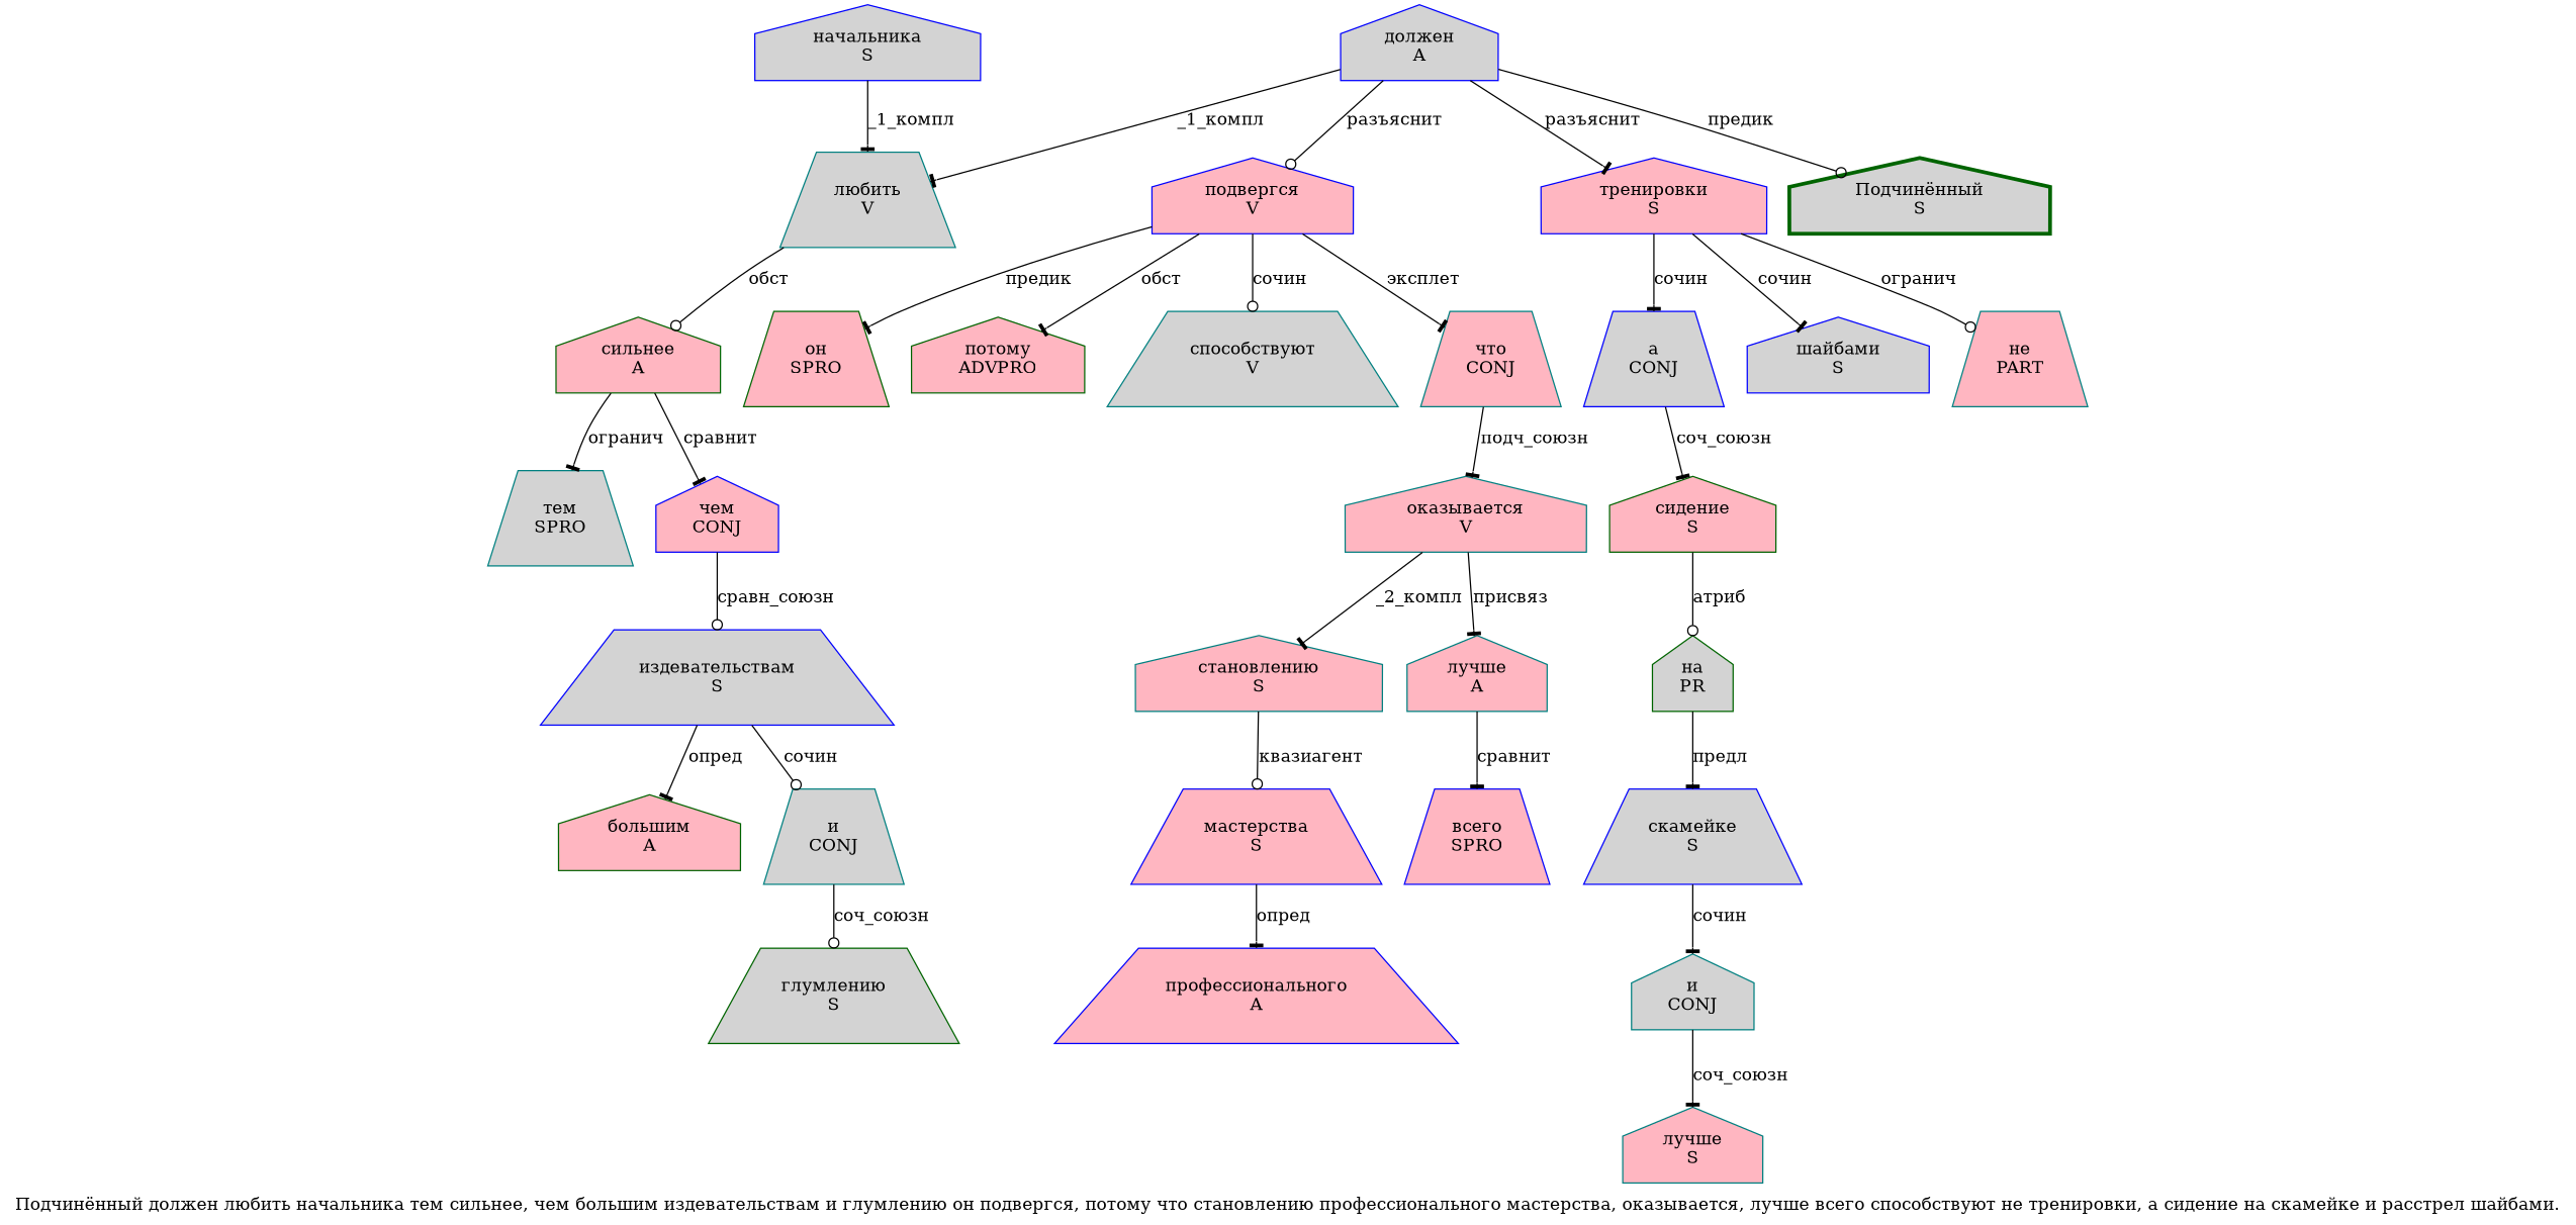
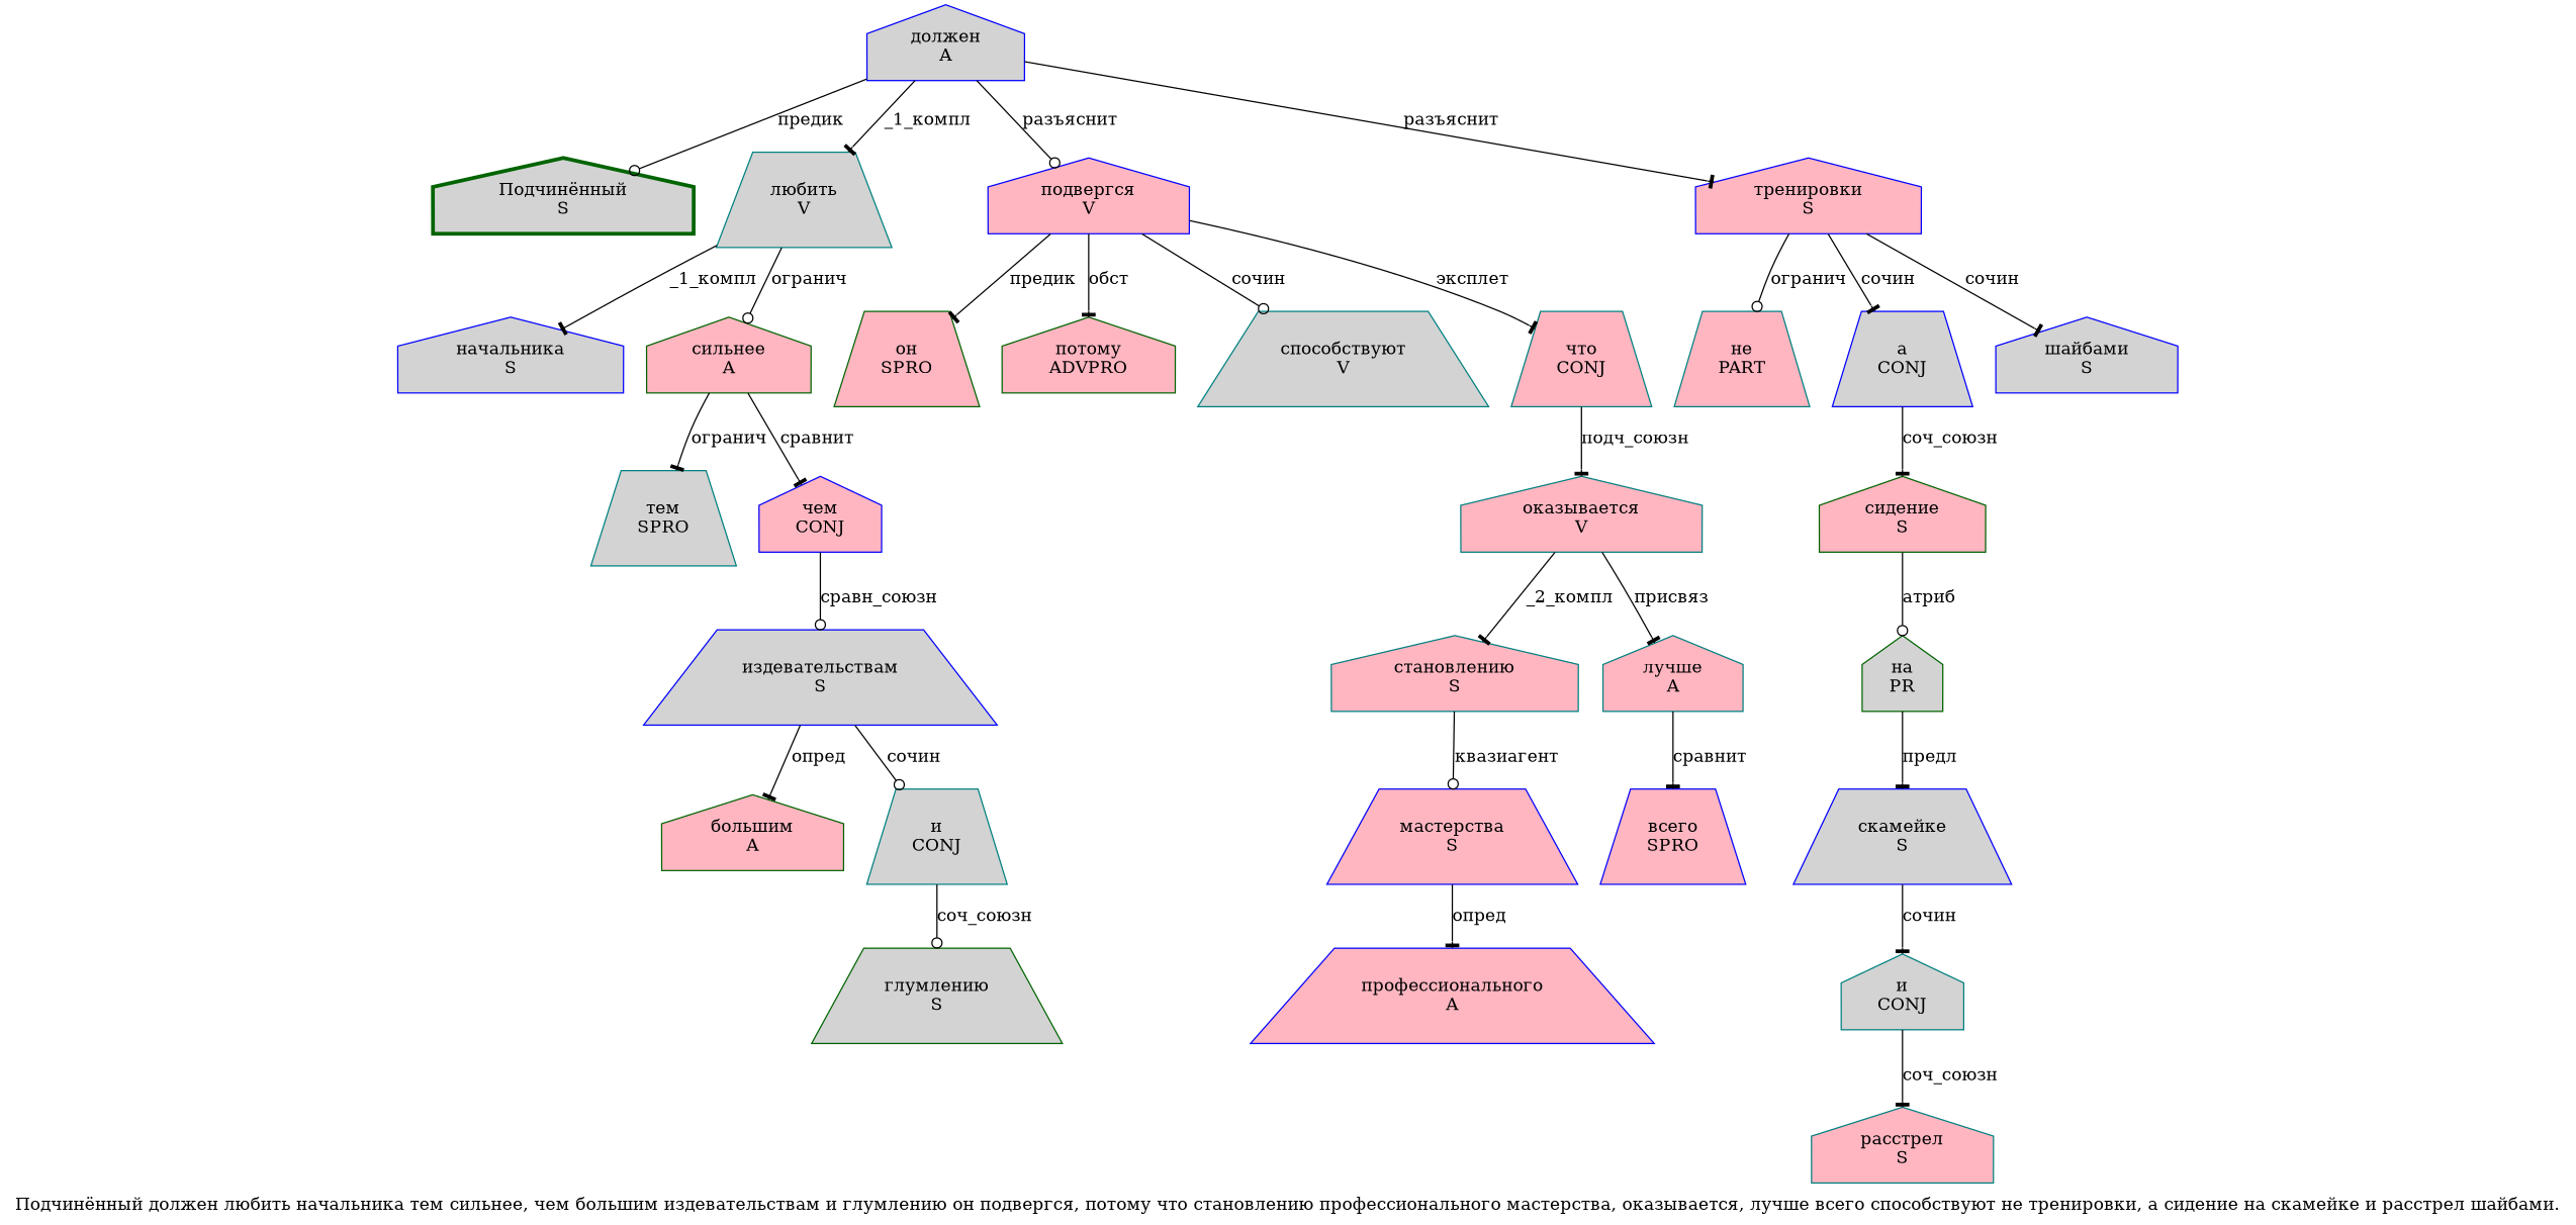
  digraph {
    label="Подчинённый должен любить начальника тем сильнее, чем большим издевательствам и глумлению он подвергся, потому что становлению профессионального мастерства, оказывается, лучше всего способствуют не тренировки, а сидение на скамейке и расстрел шайбами."
    node [color=blue fillcolor=lightpink penwidth=1 shape=house style=filled]
    edge [arrowhead=tee]
    n1 [color=darkgreen fillcolor=lightgrey label="Подчинённый\nS" penwidth=3]
    n2 [fillcolor=lightgrey label="должен\nA"]
    n3 [color=teal fillcolor=lightgrey label="любить\nV" shape=trapezium]
    n4 [label="подвергся\nV"]
    n5 [label="тренировки\nS"]
    n6 [fillcolor=lightgrey label="начальника\nS"]
    n7 [color=darkgreen label="сильнее\nA"]
    n8 [color=darkgreen label="он\nSPRO" shape=trapezium]
    n9 [color=darkgreen label="потому\nADVPRO"]
    n10 [color=teal fillcolor=lightgrey label="способствуют\nV" shape=trapezium]
    n11 [color=teal label="что\nCONJ" shape=trapezium]
    n12 [color=teal label="не\nPART" shape=trapezium]
    n13 [fillcolor=lightgrey label="а\nCONJ" shape=trapezium]
    n14 [fillcolor=lightgrey label="шайбами\nS"]
    n15 [color=teal fillcolor=lightgrey label="тем\nSPRO" shape=trapezium]
    n16 [label="чем\nCONJ"]
    n17 [fillcolor=lightgrey label="издевательствам\nS" shape=trapezium]
    n18 [color=darkgreen label="большим\nA"]
    n19 [color=teal fillcolor=lightgrey label="и\nCONJ" shape=trapezium]
    n20 [color=darkgreen fillcolor=lightgrey label="глумлению\nS" shape=trapezium]
    n21 [color=teal label="оказывается\nV"]
    n22 [color=teal label="становлению\nS"]
    n23 [color=teal label="лучше\nA"]
    n24 [label="мастерства\nS" shape=trapezium]
    n25 [label="профессионального\nA" shape=trapezium]
    n26 [label="всего\nSPRO" shape=trapezium]
    n27 [color=darkgreen label="сидение\nS"]
    n28 [color=darkgreen fillcolor=lightgrey label="на\nPR"]
    n29 [fillcolor=lightgrey label="скамейке\nS" shape=trapezium]
    n30 [color=teal fillcolor=lightgrey label="и\nCONJ"]
-   n31 [color=teal label="лучше\nS"]
+   n31 [color=teal label="расстрел\nS"]
    n2 -> n1 [arrowhead=odot label="предик"]
    n2 -> n3 [label="_1_компл"]
    n2 -> n4 [arrowhead=odot label="разъяснит"]
    n2 -> n5 [label="разъяснит"]
-   n6 -> n3 [label="_1_компл"]
-   n3 -> n7 [arrowhead=odot label="обст"]
+   n3 -> n6 [label="_1_компл"]
+   n3 -> n7 [arrowhead=odot label="огранич"]
    n4 -> n8 [label="предик"]
    n4 -> n9 [label="обст"]
    n4 -> n10 [arrowhead=odot label="сочин"]
    n4 -> n11 [label="эксплет"]
    n5 -> n12 [arrowhead=odot label="огранич"]
    n5 -> n13 [label="сочин"]
    n5 -> n14 [label="сочин"]
    n7 -> n15 [label="огранич"]
    n7 -> n16 [label="сравнит"]
    n11 -> n21 [label="подч_союзн"]
    n13 -> n27 [label="соч_союзн"]
    n16 -> n17 [arrowhead=odot label="сравн_союзн"]
    n17 -> n18 [label="опред"]
    n17 -> n19 [arrowhead=odot label="сочин"]
    n19 -> n20 [arrowhead=odot label="соч_союзн"]
    n21 -> n22 [label="_2_компл"]
    n21 -> n23 [label="присвяз"]
    n22 -> n24 [arrowhead=odot label="квазиагент"]
    n23 -> n26 [label="сравнит"]
    n24 -> n25 [label="опред"]
    n27 -> n28 [arrowhead=odot label="атриб"]
    n28 -> n29 [label="предл"]
    n29 -> n30 [label="сочин"]
    n30 -> n31 [label="соч_союзн"]
  }
